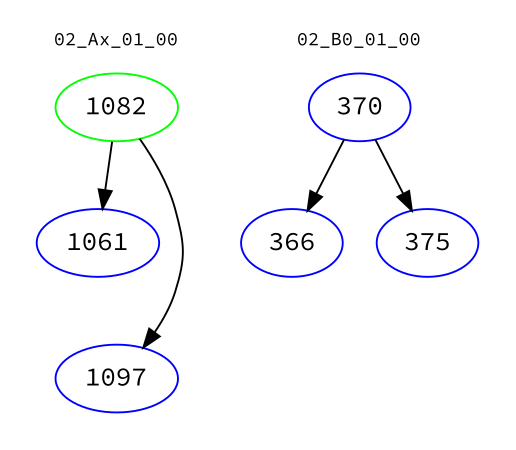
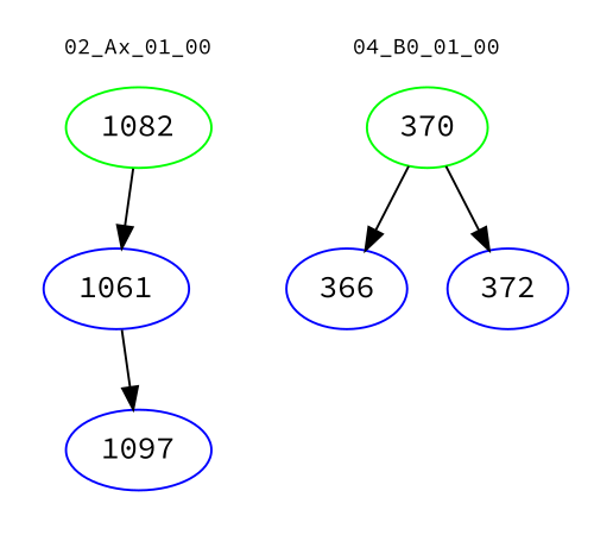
  digraph {
    fontname="Source Code Pro"
    node [color=blue fontname="Source Code Pro"]
    edge [color=black fontname="Source Code Pro"]
    n1 [color=green label=1082]
    n2 [label=1061]
    n3 [label=1097]
-   n4 [label=370]
+   n4 [color=green label=370]
    n5 [label=366]
-   n6 [label=375]
+   n6 [label=372]
    subgraph cluster_1 {
      color=white
      fontsize=10
      label="02_Ax_01_00"
      n1
      n2
      n3
    }
    subgraph cluster_2 {
      color=white
      fontsize=10
-     label="02_B0_01_00"
+     label="04_B0_01_00"
      n4
      n5
      n6
    }
    n1 -> n2
-   n1 -> n3
+   n2 -> n3
    n4 -> n5
    n4 -> n6
  }
